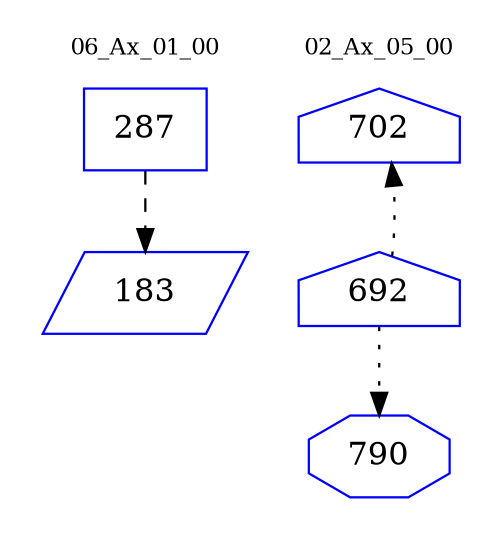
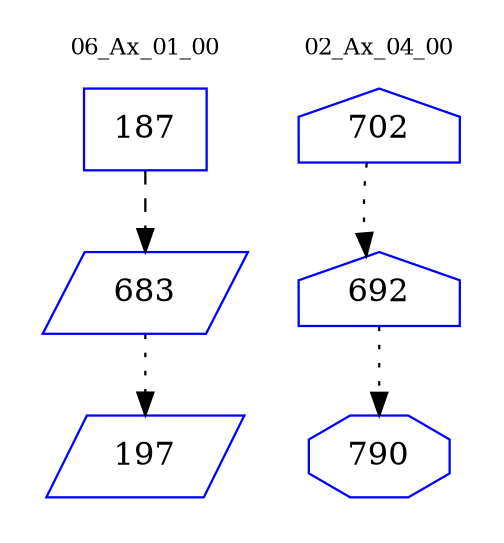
  digraph {
    node [color=blue shape=parallelogram]
    edge [color=black style=dotted]
-   n1 [label=287 shape=box]
-   n2 [label=183]
+   n1 [label=187 shape=box]
+   n2 [label=683]
+   n3 [label=197]
    n4 [label=702 shape=house]
    n5 [label=692 shape=house]
    n6 [label=790 shape=octagon]
    subgraph cluster_1 {
      color=white
      fontsize=10
      label="06_Ax_01_00"
      n1
      n2
+     n3
    }
    subgraph cluster_2 {
      color=white
      fontsize=10
-     label="02_Ax_05_00"
+     label="02_Ax_04_00"
      n4
      n5
      n6
    }
    n1 -> n2 [style=dashed]
-   n5 -> n4
+   n2 -> n3
+   n4 -> n5
    n5 -> n6
  }
